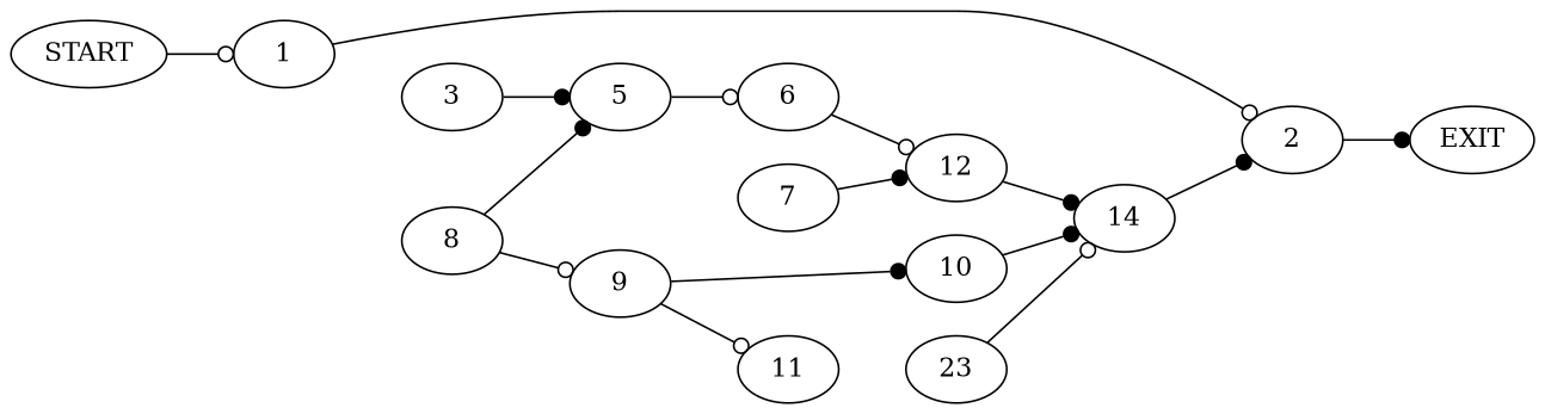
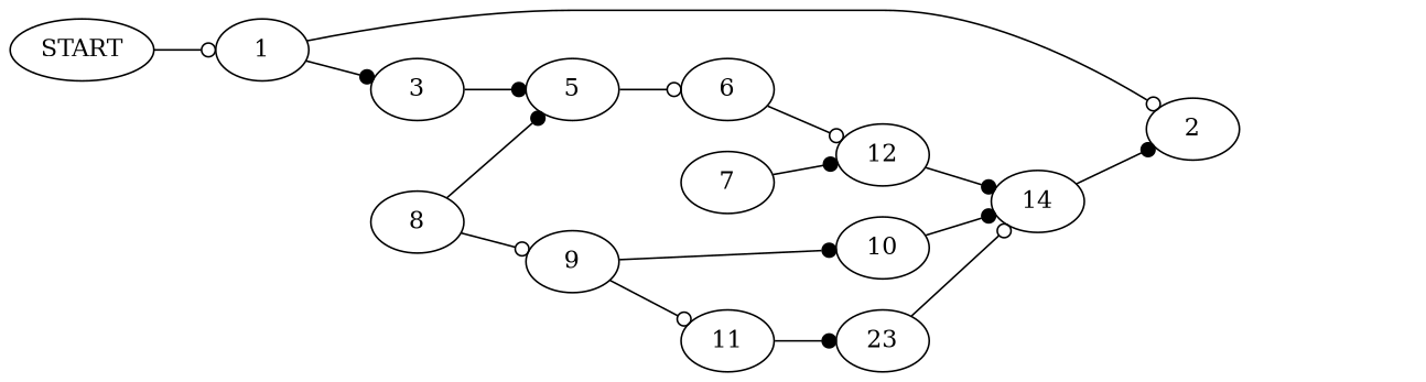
  digraph {
    rankdir=LR
    edge [arrowhead=dot]
    n1 [label=START]
    1
    2
    3
-   n5 [label=EXIT]
    5
    6
    8
    9
    10
    11
    12
    7
    14
    n15 [label=23]
    n1 -> 1 [arrowhead=odot]
    1 -> 2 [arrowhead=odot]
-   2 -> n5
+   1 -> 3
    3 -> 5
    5 -> 6 [arrowhead=odot]
    6 -> 12 [arrowhead=odot]
    8 -> 5
    8 -> 9 [arrowhead=odot]
    9 -> 10
    9 -> 11 [arrowhead=odot]
    10 -> 14
+   11 -> n15
    12 -> 14
    7 -> 12
    14 -> 2
    n15 -> 14 [arrowhead=odot]
  }
